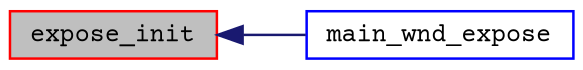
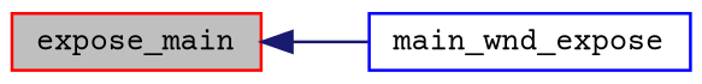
  digraph {
    rankdir=LR
    fontname="Courier Prime"
    node [fontname="Courier Prime" fontsize=10 shape=record style=filled]
-   n1 [color=red fillcolor=grey75 fontcolor=black height=0.2 label=expose_init width=0.4]
+   n1 [color=red fillcolor=grey75 fontcolor=black height=0.2 label=expose_main width=0.4]
    n2 [color=blue fillcolor=white height=0.2 label=main_wnd_expose width=0.4]
    n1 -> n2 [color=midnightblue dir=back fontname="Courier Prime" fontsize=10 labelfontname=Helvetica labelfontsize=10 style=solid]
  }
